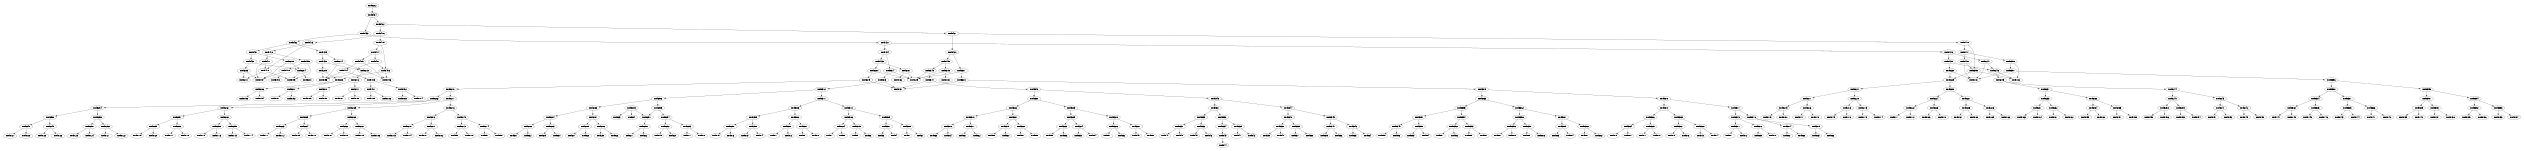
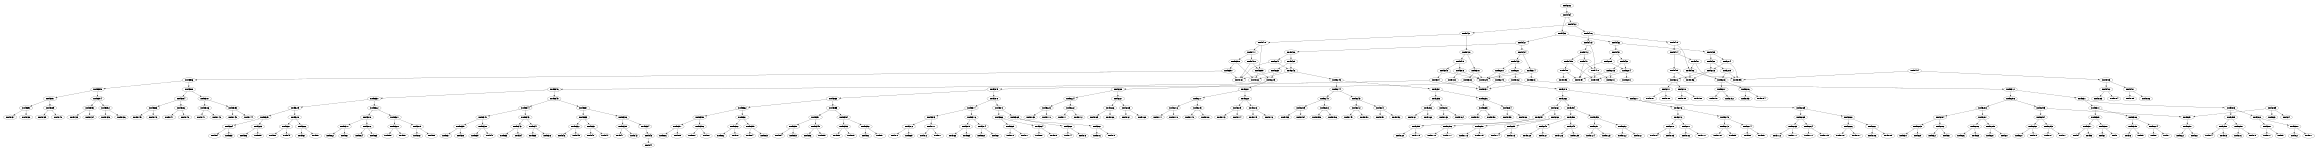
  digraph {
    edge [style=solid]
    Node202
    Node434
    Node422
    Node433
    Node416
    Node421
    Node427
    Node432
    Node203
    Node197
    Node201
    Node204
    Node199
    Node200
    Node205
    Node206
    Node193
    Node194
    Node207
    Node191
    Node192
    Node208
    Node209
    Node195
    Node210
    Node189
    Node190
    Node211
    Node187
    Node188
    Node212
    Node213
    Node196
    Node214
    Node215
    Node179
    Node180
    Node216
    Node177
    Node178
    Node217
    Node218
    Node175
    Node176
    Node219
    Node173
    Node174
    Node220
    Node221
    Node222
    Node171
    Node172
    Node223
    Node169
    Node170
    Node224
    Node225
    Node167
    Node168
    Node226
    Node165
    Node166
    Node227
    Node228
    Node229
    Node230
    Node181
    Node231
    Node163
    Node164
    Node232
    Node161
    Node162
    Node233
    Node234
    Node159
    Node160
    Node235
    Node157
    Node158
    Node236
    Node237
    Node238
    Node155
    Node156
    Node239
    Node153
    Node154
    Node240
    Node241
    Node151
    Node152
    Node242
    Node149
    Node150
    Node243
    Node244
    Node245
    Node246
    Node182
    Node247
    Node248
    Node127
    Node128
    Node249
    Node125
    Node126
    Node250
    Node251
    Node123
    Node124
    Node252
    Node121
    Node122
    Node253
    Node254
    Node255
    Node119
    Node120
    Node256
    Node117
    Node118
    Node257
    Node258
    Node115
    Node116
    Node259
    Node113
    Node114
    Node260
    Node261
    Node262
    Node263
    Node111
    Node112
    Node264
    Node109
    Node110
    Node265
    Node266
    Node107
    Node108
    Node267
    Node105
    Node106
    Node268
    Node269
    Node270
    Node103
    Node104
    Node271
    Node101
    Node102
    Node272
    Node273
    Node99
    Node100
    Node274
    Node97
    Node98
    Node275
    Node276
    Node277
    Node278
    Node279
    Node131
    Node280
    Node129
    Node281
    Node132
    Node282
    Node31
    Node32
    Node283
    Node29
    Node30
    Node284
    Node285
    Node27
    Node28
    Node286
    Node25
    Node26
    Node287
    Node288
    Node289
    Node23
    Node24
    Node291
    Node290
    Node21
    Node22
    Node292
    Node19
    Node20
    Node293
    Node17
    Node18
    Node294
    Node295
    Node296
    Node297
    Node15
    Node16
    Node298
    Node13
    Node14
    Node299
    Node300
    Node11
    Node12
    Node301
    Node9
    Node10
    Node302
    Node303
    n217 [label=Node604]
    Node7
    Node8
    Node305
    Node5
    Node6
    Node306
    Node307
    Node3
    Node4
    Node308
    Node1
    Node2
    Node309
    Node310
    Node311
    Node312
    Node313
    Node314
    Node315
    Node130
    Node316
    Node63
    Node64
    Node317
    Node61
    Node62
    Node318
    Node319
    Node59
    Node60
    Node320
    Node57
    Node58
    Node321
    Node322
    Node323
    Node55
    Node56
    Node324
    Node53
    Node54
    Node325
    Node326
    Node51
    Node52
    Node327
    Node49
    Node50
    Node328
    Node329
    Node330
    Node331
    Node47
    Node48
    Node332
    Node45
    Node46
    Node333
    Node334
    Node43
    Node44
    Node335
    Node41
    Node42
    Node336
    Node337
    Node338
    Node39
    Node40
    Node339
    Node37
    Node38
    Node340
    Node341
    Node35
    Node36
    Node342
    Node33
    Node34
    Node343
    Node344
    Node345
    Node346
    Node347
    Node348
    Node349
    Node95
    Node96
    Node350
    Node93
    Node94
    Node351
    Node352
    Node91
    Node92
    Node353
    Node89
    Node90
    Node354
    Node355
    Node356
    Node87
    Node88
    Node357
    Node85
    Node86
    Node358
    Node359
    Node83
    Node84
    Node360
    Node81
    Node82
    Node361
    Node362
    Node363
    Node364
    Node79
    Node80
    Node365
    Node77
    Node78
    Node366
    Node367
    Node75
    Node76
    Node368
    Node73
    Node74
    Node369
    Node370
-   Node371
+   Node371 [label=Node771]
    Node71
    Node72
    Node372
    Node69
    Node70
    Node373
    Node374
    Node67
    Node68
    Node375
    Node65
    Node66
    Node376
    Node377
    Node378
    Node379
    Node380
    Node381
    Node382
    Node147
    Node148
    Node383
    Node145
    Node146
    Node384
    Node385
    Node143
    Node144
    Node386
    Node141
    Node142
    Node387
    Node388
    Node389
    Node139
    Node140
    Node390
    Node137
    Node138
    Node391
    Node392
    Node135
    Node136
    Node393
    Node133
    Node134
    Node394
    Node395
    Node396
    Node397
    Node398
    Node399
    Node400
    Node401
    Node185
    Node186
    Node402
    Node183
    Node184
    Node403
    Node404
    Node405
    Node406
    Node407
    Node408
    Node198
    Node409
    Node410
    Node411
    Node412
    Node413
    Node414
    Node415
    Node417
    Node418
    Node419
    Node420
    Node423
    Node424
    Node425
    Node426
    Node428
    Node429
    Node430
    Node431
    Node202 -> Node434
    Node434 -> Node422
    Node434 -> Node433
    Node422 -> Node416
    Node422 -> Node421
    Node433 -> Node427
    Node433 -> Node432
    Node416 -> Node413
    Node416 -> Node415
    Node421 -> Node418
    Node421 -> Node420
    Node427 -> Node424
    Node427 -> Node426
    Node432 -> Node429
    Node432 -> Node431
    Node203 -> Node197
    Node203 -> Node201
    Node204 -> Node199
    Node204 -> Node200
    Node205 -> Node197
    Node205 -> Node204
    Node206 -> Node193
    Node206 -> Node194
    Node207 -> Node191
    Node207 -> Node192
    Node208 -> Node206
    Node208 -> Node207
    Node209 -> Node208
    Node209 -> Node195
    Node210 -> Node189
    Node210 -> Node190
    Node211 -> Node187
    Node211 -> Node188
    Node212 -> Node210
    Node212 -> Node211
    Node213 -> Node212
    Node213 -> Node196
    Node214 -> Node195
    Node214 -> Node213
    Node215 -> Node179
    Node215 -> Node180
    Node216 -> Node177
    Node216 -> Node178
    Node217 -> Node215
    Node217 -> Node216
    Node218 -> Node175
    Node218 -> Node176
    Node219 -> Node173
    Node219 -> Node174
    Node220 -> Node218
    Node220 -> Node219
    Node221 -> Node217
    Node221 -> Node220
    Node222 -> Node171
    Node222 -> Node172
    Node223 -> Node169
    Node223 -> Node170
    Node224 -> Node222
    Node224 -> Node223
    Node225 -> Node167
    Node225 -> Node168
    Node226 -> Node165
    Node226 -> Node166
    Node227 -> Node225
    Node227 -> Node226
    Node228 -> Node224
    Node228 -> Node227
    Node229 -> Node221
    Node229 -> Node228
    Node230 -> Node229
    Node230 -> Node181
    Node231 -> Node163
    Node231 -> Node164
    Node232 -> Node161
    Node232 -> Node162
    Node233 -> Node231
    Node233 -> Node232
    Node234 -> Node159
    Node234 -> Node160
    Node235 -> Node157
    Node235 -> Node158
    Node236 -> Node234
    Node236 -> Node235
    Node237 -> Node233
    Node237 -> Node236
    Node238 -> Node155
    Node238 -> Node156
    Node239 -> Node153
    Node239 -> Node154
    Node240 -> Node238
    Node240 -> Node239
    Node241 -> Node151
    Node241 -> Node152
    Node242 -> Node149
    Node242 -> Node150
    Node243 -> Node241
    Node243 -> Node242
    Node244 -> Node240
    Node244 -> Node243
    Node245 -> Node237
    Node245 -> Node244
    Node246 -> Node245
    Node246 -> Node182
    Node247 -> Node181
    Node247 -> Node246
    Node248 -> Node127
    Node248 -> Node128
    Node249 -> Node125
    Node249 -> Node126
    Node250 -> Node248
    Node250 -> Node249
    Node251 -> Node123
    Node251 -> Node124
    Node252 -> Node121
    Node252 -> Node122
    Node253 -> Node251
    Node253 -> Node252
    Node254 -> Node250
    Node254 -> Node253
    Node255 -> Node119
    Node255 -> Node120
    Node256 -> Node117
    Node256 -> Node118
    Node257 -> Node255
    Node257 -> Node256
    Node258 -> Node115
    Node258 -> Node116
    Node259 -> Node113
    Node259 -> Node114
    Node260 -> Node258
    Node260 -> Node259
    Node261 -> Node257
    Node261 -> Node260
    Node262 -> Node254
    Node262 -> Node261
    Node263 -> Node111
    Node263 -> Node112
    Node264 -> Node109
    Node264 -> Node110
    Node265 -> Node263
    Node265 -> Node264
    Node266 -> Node107
    Node266 -> Node108
    Node267 -> Node105
    Node267 -> Node106
    Node268 -> Node266
    Node268 -> Node267
    Node269 -> Node265
    Node269 -> Node268
    Node270 -> Node103
    Node270 -> Node104
    Node271 -> Node101
    Node271 -> Node102
    Node272 -> Node270
    Node272 -> Node271
    Node273 -> Node99
    Node273 -> Node100
    Node274 -> Node97
    Node274 -> Node98
    Node275 -> Node273
    Node275 -> Node274
    Node276 -> Node272
    Node276 -> Node275
    Node277 -> Node269
    Node277 -> Node276
    Node278 -> Node262
    Node278 -> Node277
    Node279 -> Node278
    Node279 -> Node131
    Node280 -> Node279
    Node280 -> Node129
    Node281 -> Node129
    Node281 -> Node132
    Node282 -> Node31
    Node282 -> Node32
    Node283 -> Node29
    Node283 -> Node30
    Node284 -> Node282
    Node284 -> Node283
    Node285 -> Node27
    Node285 -> Node28
    Node286 -> Node25
    Node286 -> Node26
    Node287 -> Node285
    Node287 -> Node286
    Node288 -> Node284
    Node288 -> Node287
    Node289 -> Node23
    Node289 -> Node24
    Node289 -> Node291
    Node291 -> Node290
    Node290 -> Node21
    Node290 -> Node22
    Node292 -> Node19
    Node292 -> Node20
    Node293 -> Node17
    Node293 -> Node18
    Node294 -> Node292
    Node294 -> Node293
    Node295 -> Node291
    Node295 -> Node294
    Node296 -> Node288
    Node296 -> Node295
    Node297 -> Node15
    Node297 -> Node16
    Node298 -> Node13
    Node298 -> Node14
    Node299 -> Node297
    Node299 -> Node298
    Node300 -> Node11
    Node300 -> Node12
    Node301 -> Node9
    Node301 -> Node10
    Node302 -> Node300
    Node302 -> Node301
    Node303 -> Node299
    Node303 -> Node302
    n217 -> Node7
    n217 -> Node8
    Node305 -> Node5
    Node305 -> Node6
    Node306 -> n217
    Node306 -> Node305
    Node307 -> Node3
    Node307 -> Node4
    Node308 -> Node1
    Node308 -> Node2
    Node309 -> Node307
    Node309 -> Node308
    Node310 -> Node306
    Node310 -> Node309
    Node311 -> Node303
    Node311 -> Node310
    Node312 -> Node296
    Node312 -> Node311
    Node313 -> Node131
    Node313 -> Node312
    Node314 -> Node129
    Node314 -> Node313
    Node315 -> Node129
    Node315 -> Node130
    Node316 -> Node63
    Node316 -> Node64
    Node317 -> Node61
    Node317 -> Node62
    Node318 -> Node316
    Node318 -> Node317
    Node319 -> Node59
    Node319 -> Node60
    Node320 -> Node57
    Node320 -> Node58
    Node321 -> Node319
    Node321 -> Node320
    Node322 -> Node318
    Node322 -> Node321
    Node323 -> Node55
    Node323 -> Node56
    Node324 -> Node53
    Node324 -> Node54
    Node325 -> Node323
    Node325 -> Node324
    Node326 -> Node51
    Node326 -> Node52
    Node327 -> Node49
    Node327 -> Node50
    Node328 -> Node326
    Node328 -> Node327
    Node329 -> Node325
    Node329 -> Node328
    Node330 -> Node322
    Node330 -> Node329
    Node331 -> Node47
    Node331 -> Node48
    Node332 -> Node45
    Node332 -> Node46
    Node333 -> Node331
    Node333 -> Node332
    Node334 -> Node43
    Node43 -> Node44
    Node335 -> Node41
    Node335 -> Node42
    Node336 -> Node334
    Node336 -> Node335
    Node337 -> Node333
    Node337 -> Node336
    Node338 -> Node39
    Node338 -> Node40
    Node339 -> Node37
    Node339 -> Node38
    Node340 -> Node338
    Node340 -> Node339
    Node341 -> Node35
    Node341 -> Node36
    Node342 -> Node33
    Node342 -> Node34
    Node343 -> Node341
    Node343 -> Node342
    Node344 -> Node340
    Node344 -> Node343
    Node345 -> Node337
    Node345 -> Node344
    Node346 -> Node330
    Node346 -> Node345
    Node347 -> Node131
    Node347 -> Node346
    Node348 -> Node129
    Node348 -> Node347
    Node349 -> Node95
    Node349 -> Node96
    Node350 -> Node93
    Node350 -> Node94
    Node351 -> Node349
    Node351 -> Node350
    Node352 -> Node91
    Node352 -> Node92
    Node353 -> Node89
    Node353 -> Node90
    Node354 -> Node352
    Node354 -> Node353
    Node355 -> Node351
    Node355 -> Node354
    Node356 -> Node87
    Node356 -> Node88
    Node357 -> Node85
    Node357 -> Node86
    Node358 -> Node356
    Node358 -> Node357
    Node359 -> Node83
    Node359 -> Node84
    Node360 -> Node81
    Node360 -> Node82
    Node361 -> Node359
    Node361 -> Node360
    Node362 -> Node358
    Node362 -> Node361
    Node363 -> Node355
    Node363 -> Node362
    Node364 -> Node79
    Node364 -> Node80
    Node365 -> Node77
    Node365 -> Node78
    Node366 -> Node364
    Node366 -> Node365
    Node367 -> Node75
    Node367 -> Node76
    Node368 -> Node73
    Node368 -> Node74
    Node369 -> Node367
    Node369 -> Node368
    Node370 -> Node366
    Node370 -> Node369
    Node371 -> Node71
    Node371 -> Node72
    Node372 -> Node69
    Node372 -> Node70
    Node373 -> Node371
    Node373 -> Node372
    Node374 -> Node67
    Node374 -> Node68
    Node375 -> Node65
    Node375 -> Node66
    Node376 -> Node374
    Node376 -> Node375
    Node377 -> Node373
    Node377 -> Node376
    Node378 -> Node370
    Node378 -> Node377
    Node379 -> Node363
    Node379 -> Node378
    Node380 -> Node131
    Node380 -> Node379
    Node381 -> Node129
    Node381 -> Node380
    Node382 -> Node147
    Node382 -> Node148
    Node383 -> Node145
    Node383 -> Node146
    Node384 -> Node382
    Node384 -> Node383
    Node385 -> Node143
    Node385 -> Node144
    Node386 -> Node141
    Node386 -> Node142
    Node387 -> Node385
    Node387 -> Node386
    Node388 -> Node384
    Node388 -> Node387
    Node389 -> Node139
    Node389 -> Node140
    Node390 -> Node137
    Node390 -> Node138
    Node391 -> Node389
    Node391 -> Node390
    Node392 -> Node135
    Node392 -> Node136
    Node393 -> Node133
    Node393 -> Node134
    Node394 -> Node392
    Node394 -> Node393
    Node395 -> Node391
    Node395 -> Node394
    Node396 -> Node388
    Node396 -> Node395
    Node397 -> Node181
    Node397 -> Node396
    Node398 -> Node182
    Node398 -> Node397
    Node399 -> Node229
    Node399 -> Node182
    Node400 -> Node181
    Node400 -> Node399
    Node401 -> Node185
    Node401 -> Node186
    Node402 -> Node183
    Node402 -> Node184
    Node403 -> Node401
    Node403 -> Node402
    Node404 -> Node195
    Node404 -> Node403
    Node405 -> Node196
-   Node405 -> Node404
+   Node405 -> Node212
    Node406 -> Node208
    Node406 -> Node196
    Node407 -> Node195
    Node407 -> Node406
    Node408 -> Node197
    Node408 -> Node198
    Node409 -> Node199
    Node409 -> Node408
    Node410 -> Node201
    Node410 -> Node199
    Node411 -> Node197
    Node411 -> Node410
    Node412 -> Node409
    Node412 -> Node411
    Node413 -> Node410
    Node413 -> Node412
    Node414 -> Node405
    Node414 -> Node407
    Node415 -> Node406
    Node415 -> Node414
    Node417 -> Node398
    Node417 -> Node400
    Node418 -> Node399
    Node418 -> Node417
    Node419 -> Node315
    Node419 -> Node348
    Node420 -> Node381
    Node420 -> Node419
    Node423 -> Node280
    Node423 -> Node281
    Node424 -> Node314
    Node424 -> Node423
    Node425 -> Node230
    Node425 -> Node246
    Node426 -> Node247
    Node426 -> Node425
    Node428 -> Node209
    Node428 -> Node213
    Node429 -> Node214
    Node429 -> Node428
    Node430 -> Node203
    Node430 -> Node204
    Node431 -> Node205
    Node431 -> Node430
  }
